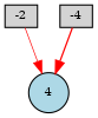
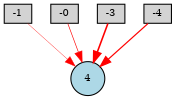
  digraph {
    node [fillcolor=lightgray fontsize=9 shape=box style=filled]
    edge [color=red style=solid]
+   -1 [height=0.2 width=0.2]
    n2 [fillcolor=lightblue height=0.2 label=4 shape=circle width=0.2]
-   -2 [height=0.2 width=0.2]
+   -2 [height=0.2 width=0.2 label=-0]
+   -3 [height=0.2 width=0.2]
    -4 [height=0.2 width=0.2]
+   -1 -> n2 [penwidth=0.31869027593430777]
    -2 -> n2 [penwidth=0.6087486156986882]
+   -3 -> n2 [penwidth=1.4944641449100144]
    -4 -> n2 [penwidth=1.1313790153658176]
  }
